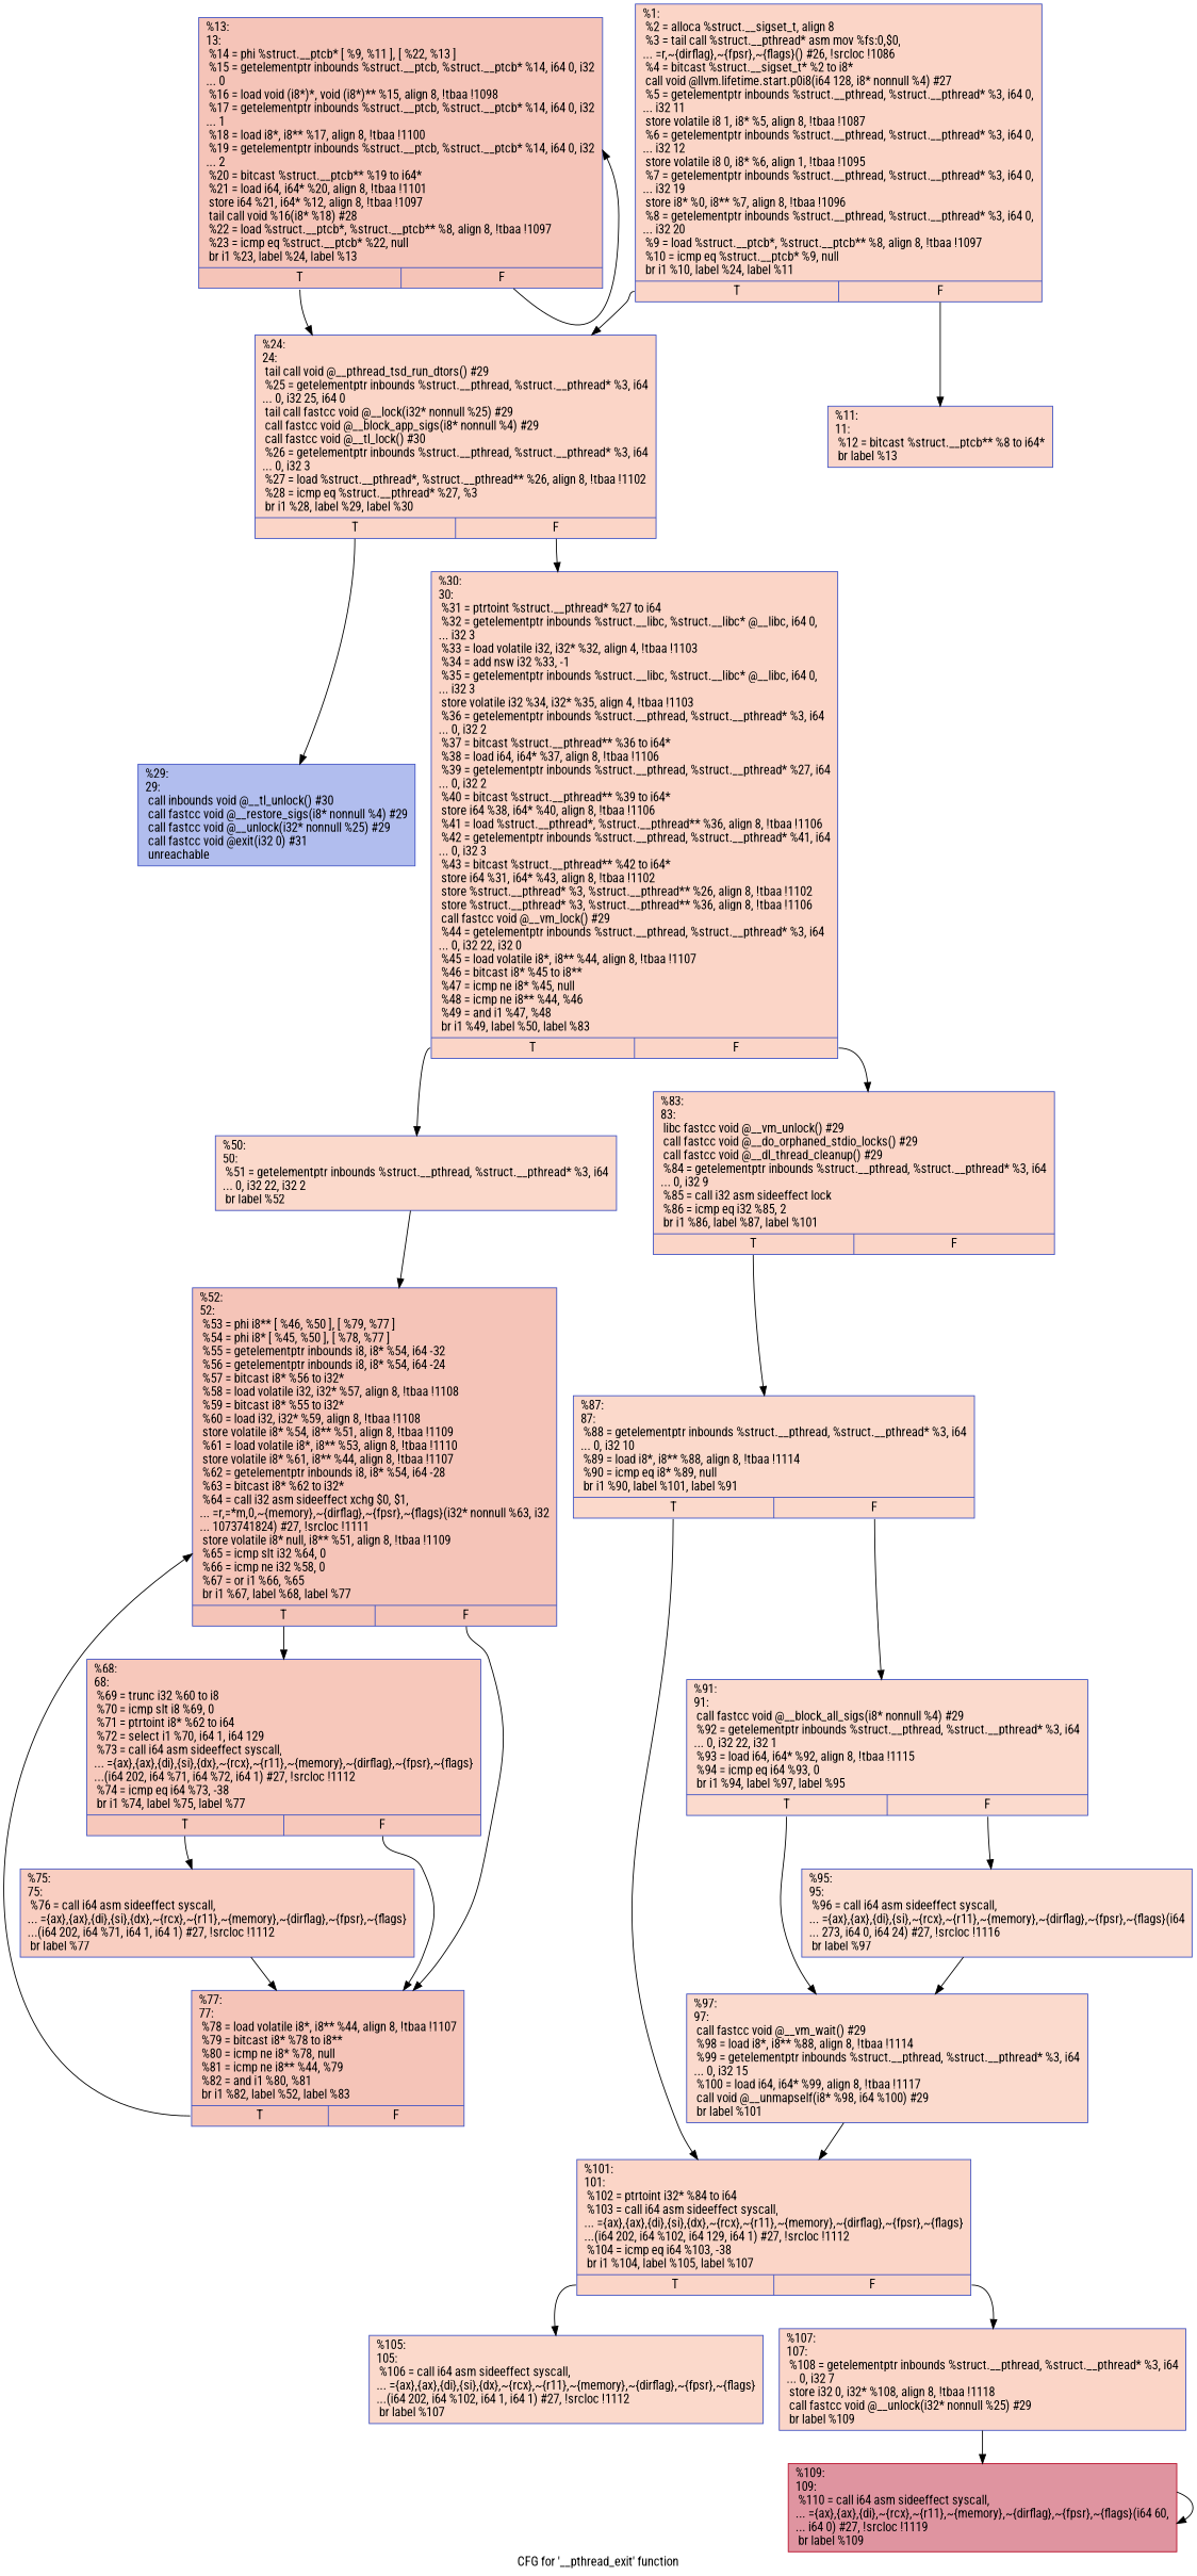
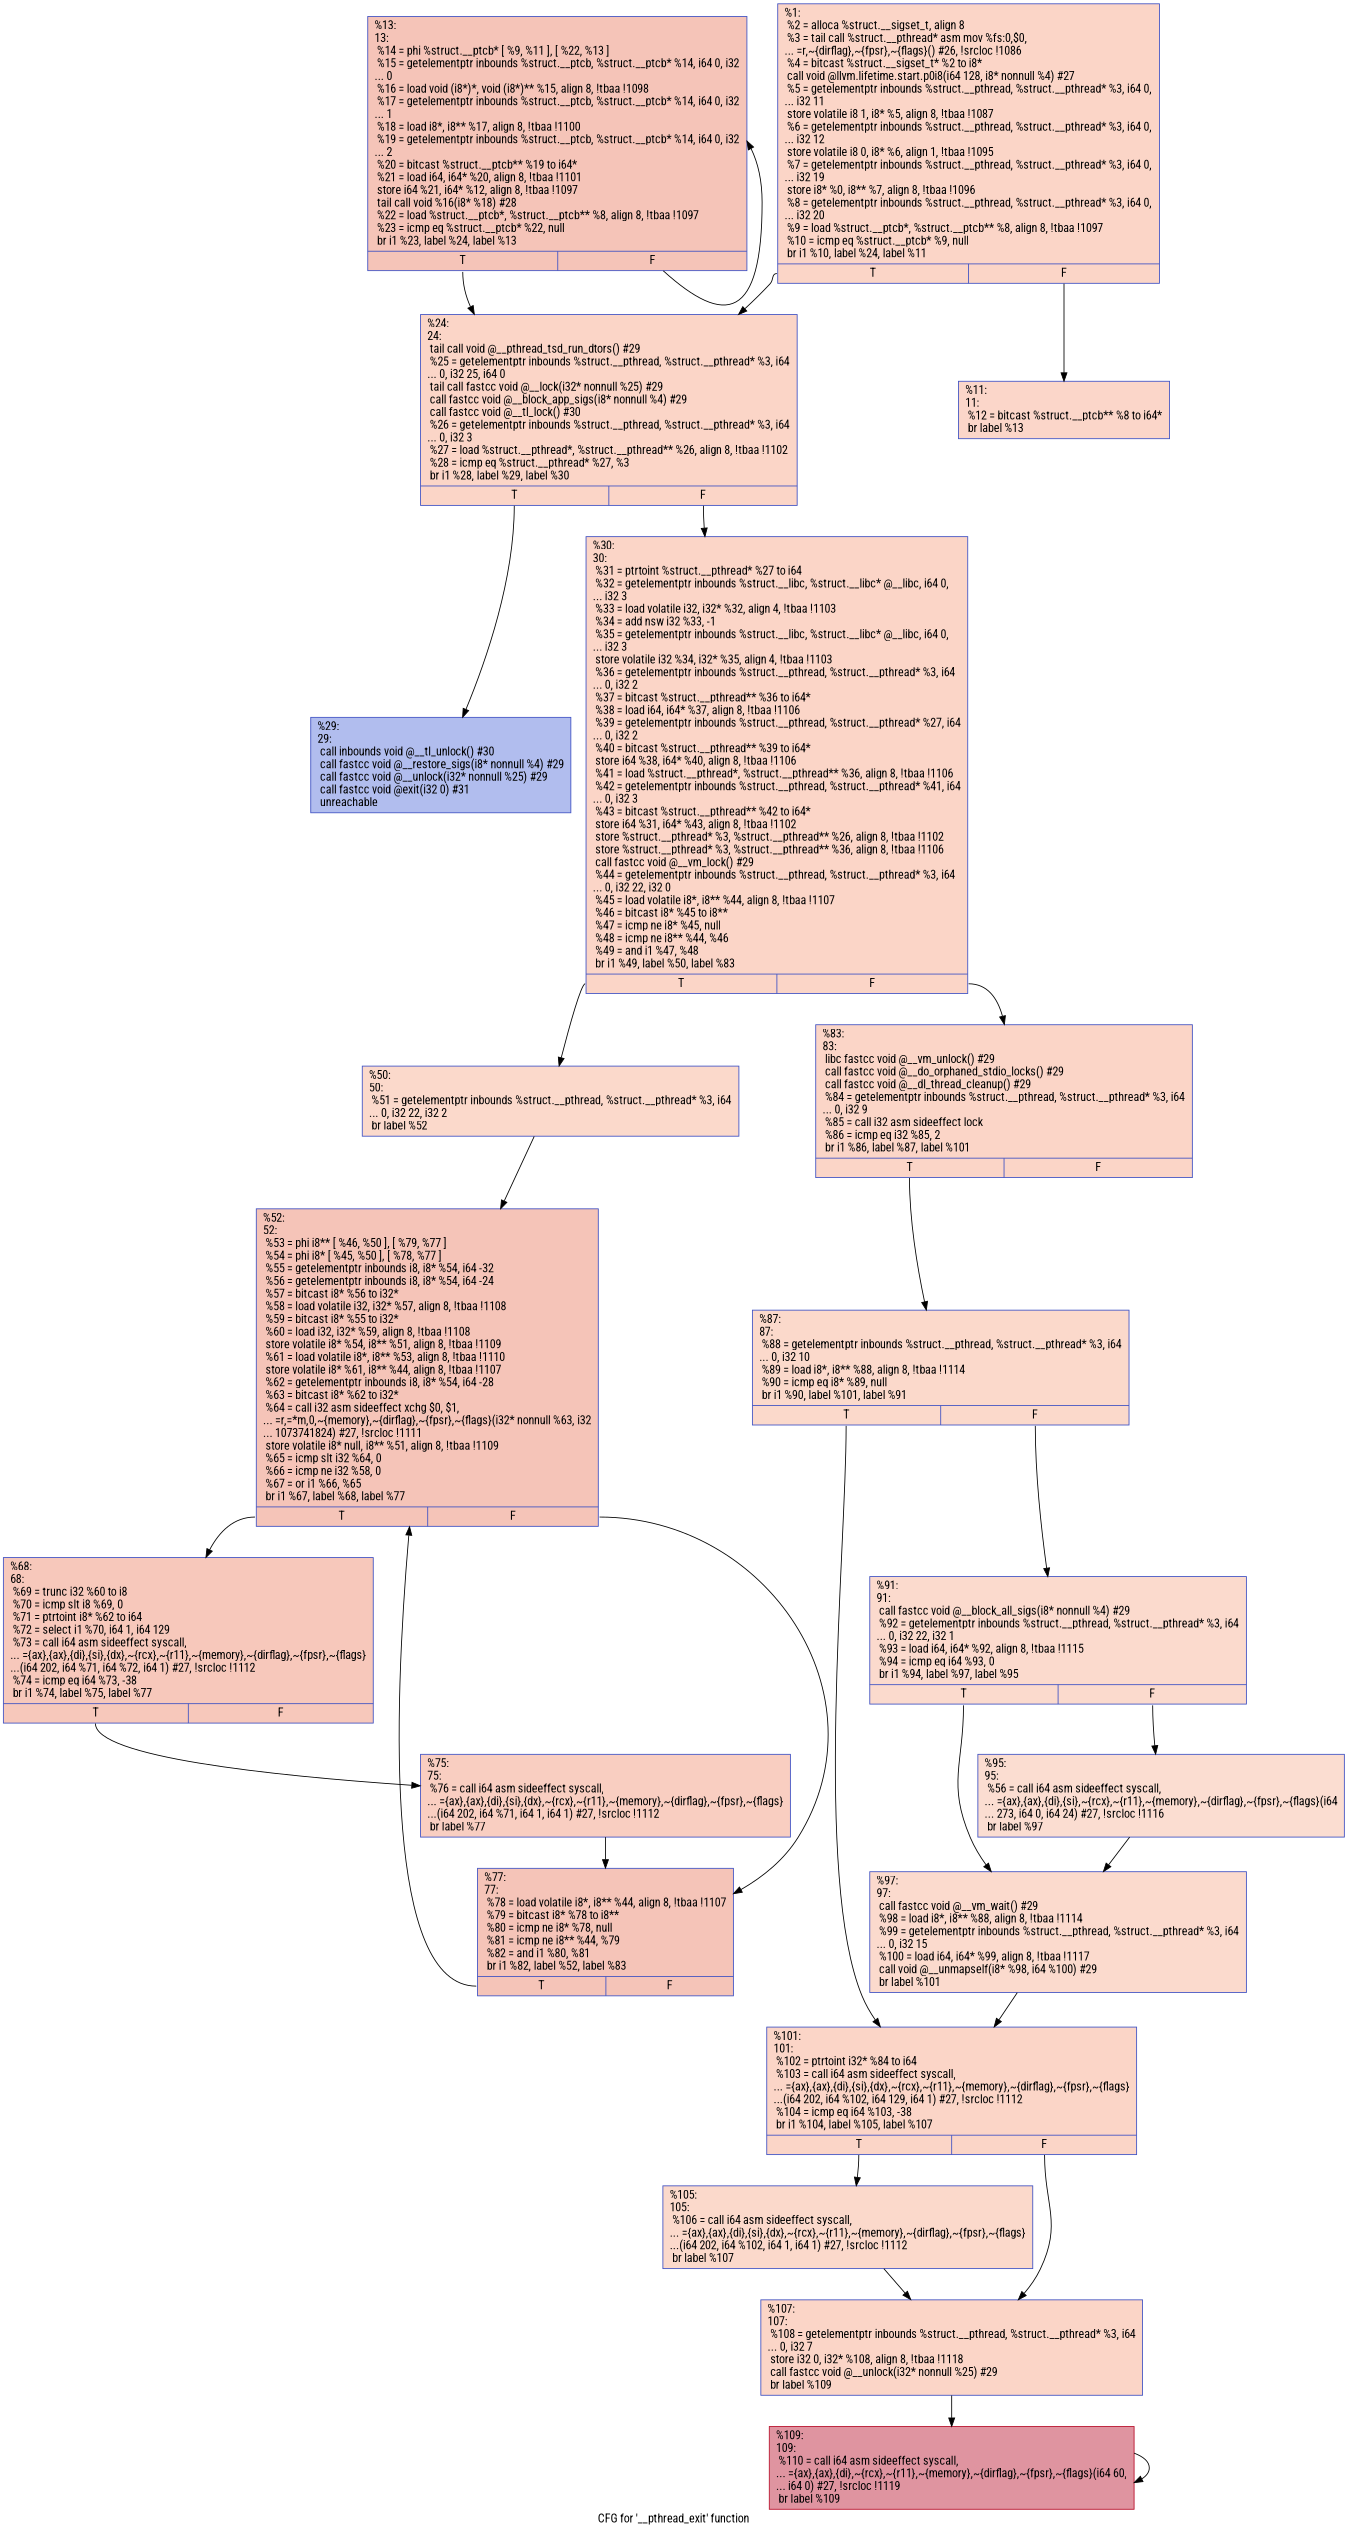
  digraph {
    fontname="Roboto Condensed"
    label="CFG for '__pthread_exit' function"
    node [color="#3d50c3ff" fillcolor="#f5a08170" fontname="Roboto Condensed" shape=record style=filled]
    edge [fontname="Roboto Condensed" tailport=s0]
    n1 [label="{%1:\l  %2 = alloca %struct.__sigset_t, align 8\l  %3 = tail call %struct.__pthread* asm mov %fs:0,$0,\l... =r,~\{dirflag\},~\{fpsr\},~\{flags\}() #26, !srcloc !1086\l  %4 = bitcast %struct.__sigset_t* %2 to i8*\l  call void @llvm.lifetime.start.p0i8(i64 128, i8* nonnull %4) #27\l  %5 = getelementptr inbounds %struct.__pthread, %struct.__pthread* %3, i64 0,\l... i32 11\l  store volatile i8 1, i8* %5, align 8, !tbaa !1087\l  %6 = getelementptr inbounds %struct.__pthread, %struct.__pthread* %3, i64 0,\l... i32 12\l  store volatile i8 0, i8* %6, align 1, !tbaa !1095\l  %7 = getelementptr inbounds %struct.__pthread, %struct.__pthread* %3, i64 0,\l... i32 19\l  store i8* %0, i8** %7, align 8, !tbaa !1096\l  %8 = getelementptr inbounds %struct.__pthread, %struct.__pthread* %3, i64 0,\l... i32 20\l  %9 = load %struct.__ptcb*, %struct.__ptcb** %8, align 8, !tbaa !1097\l  %10 = icmp eq %struct.__ptcb* %9, null\l  br i1 %10, label %24, label %11\l|{<s0>T|<s1>F}}"]
    n2 [label="{%24:\l24:                                               \l  tail call void @__pthread_tsd_run_dtors() #29\l  %25 = getelementptr inbounds %struct.__pthread, %struct.__pthread* %3, i64\l... 0, i32 25, i64 0\l  tail call fastcc void @__lock(i32* nonnull %25) #29\l  call fastcc void @__block_app_sigs(i8* nonnull %4) #29\l  call fastcc void @__tl_lock() #30\l  %26 = getelementptr inbounds %struct.__pthread, %struct.__pthread* %3, i64\l... 0, i32 3\l  %27 = load %struct.__pthread*, %struct.__pthread** %26, align 8, !tbaa !1102\l  %28 = icmp eq %struct.__pthread* %27, %3\l  br i1 %28, label %29, label %30\l|{<s0>T|<s1>F}}"]
    n3 [fillcolor="#f6a38570" label="{%11:\l11:                                               \l  %12 = bitcast %struct.__ptcb** %8 to i64*\l  br label %13\l}"]
    n4 [fillcolor="#4f69d970" label="{%29:\l29:                                               \l  call inbounds void @__tl_unlock() #30\l  call fastcc void @__restore_sigs(i8* nonnull %4) #29\l  call fastcc void @__unlock(i32* nonnull %25) #29\l  call fastcc void @exit(i32 0) #31\l  unreachable\l}"]
    n5 [label="{%30:\l30:                                               \l  %31 = ptrtoint %struct.__pthread* %27 to i64\l  %32 = getelementptr inbounds %struct.__libc, %struct.__libc* @__libc, i64 0,\l... i32 3\l  %33 = load volatile i32, i32* %32, align 4, !tbaa !1103\l  %34 = add nsw i32 %33, -1\l  %35 = getelementptr inbounds %struct.__libc, %struct.__libc* @__libc, i64 0,\l... i32 3\l  store volatile i32 %34, i32* %35, align 4, !tbaa !1103\l  %36 = getelementptr inbounds %struct.__pthread, %struct.__pthread* %3, i64\l... 0, i32 2\l  %37 = bitcast %struct.__pthread** %36 to i64*\l  %38 = load i64, i64* %37, align 8, !tbaa !1106\l  %39 = getelementptr inbounds %struct.__pthread, %struct.__pthread* %27, i64\l... 0, i32 2\l  %40 = bitcast %struct.__pthread** %39 to i64*\l  store i64 %38, i64* %40, align 8, !tbaa !1106\l  %41 = load %struct.__pthread*, %struct.__pthread** %36, align 8, !tbaa !1106\l  %42 = getelementptr inbounds %struct.__pthread, %struct.__pthread* %41, i64\l... 0, i32 3\l  %43 = bitcast %struct.__pthread** %42 to i64*\l  store i64 %31, i64* %43, align 8, !tbaa !1102\l  store %struct.__pthread* %3, %struct.__pthread** %26, align 8, !tbaa !1102\l  store %struct.__pthread* %3, %struct.__pthread** %36, align 8, !tbaa !1106\l  call fastcc void @__vm_lock() #29\l  %44 = getelementptr inbounds %struct.__pthread, %struct.__pthread* %3, i64\l... 0, i32 22, i32 0\l  %45 = load volatile i8*, i8** %44, align 8, !tbaa !1107\l  %46 = bitcast i8* %45 to i8**\l  %47 = icmp ne i8* %45, null\l  %48 = icmp ne i8** %44, %46\l  %49 = and i1 %47, %48\l  br i1 %49, label %50, label %83\l|{<s0>T|<s1>F}}"]
    n6 [fillcolor="#f7a88970" label="{%50:\l50:                                               \l  %51 = getelementptr inbounds %struct.__pthread, %struct.__pthread* %3, i64\l... 0, i32 22, i32 2\l  br label %52\l}"]
    n7 [label="{%83:\l83:                                               \l  libc fastcc void @__vm_unlock() #29\l  call fastcc void @__do_orphaned_stdio_locks() #29\l  call fastcc void @__dl_thread_cleanup() #29\l  %84 = getelementptr inbounds %struct.__pthread, %struct.__pthread* %3, i64\l... 0, i32 9\l  %85 = call i32 asm sideeffect lock \l  %86 = icmp eq i32 %85, 2\l  br i1 %86, label %87, label %101\l|{<s0>T|<s1>F}}"]
    n8 [fillcolor="#e97a5f70" label="{%13:\l13:                                               \l  %14 = phi %struct.__ptcb* [ %9, %11 ], [ %22, %13 ]\l  %15 = getelementptr inbounds %struct.__ptcb, %struct.__ptcb* %14, i64 0, i32\l... 0\l  %16 = load void (i8*)*, void (i8*)** %15, align 8, !tbaa !1098\l  %17 = getelementptr inbounds %struct.__ptcb, %struct.__ptcb* %14, i64 0, i32\l... 1\l  %18 = load i8*, i8** %17, align 8, !tbaa !1100\l  %19 = getelementptr inbounds %struct.__ptcb, %struct.__ptcb* %14, i64 0, i32\l... 2\l  %20 = bitcast %struct.__ptcb** %19 to i64*\l  %21 = load i64, i64* %20, align 8, !tbaa !1101\l  store i64 %21, i64* %12, align 8, !tbaa !1097\l  tail call void %16(i8* %18) #28\l  %22 = load %struct.__ptcb*, %struct.__ptcb** %8, align 8, !tbaa !1097\l  %23 = icmp eq %struct.__ptcb* %22, null\l  br i1 %23, label %24, label %13\l|{<s0>T|<s1>F}}"]
    n9 [fillcolor="#e97a5f70" label="{%52:\l52:                                               \l  %53 = phi i8** [ %46, %50 ], [ %79, %77 ]\l  %54 = phi i8* [ %45, %50 ], [ %78, %77 ]\l  %55 = getelementptr inbounds i8, i8* %54, i64 -32\l  %56 = getelementptr inbounds i8, i8* %54, i64 -24\l  %57 = bitcast i8* %56 to i32*\l  %58 = load volatile i32, i32* %57, align 8, !tbaa !1108\l  %59 = bitcast i8* %55 to i32*\l  %60 = load i32, i32* %59, align 8, !tbaa !1108\l  store volatile i8* %54, i8** %51, align 8, !tbaa !1109\l  %61 = load volatile i8*, i8** %53, align 8, !tbaa !1110\l  store volatile i8* %61, i8** %44, align 8, !tbaa !1107\l  %62 = getelementptr inbounds i8, i8* %54, i64 -28\l  %63 = bitcast i8* %62 to i32*\l  %64 = call i32 asm sideeffect xchg $0, $1,\l... =r,=*m,0,~\{memory\},~\{dirflag\},~\{fpsr\},~\{flags\}(i32* nonnull %63, i32\l... 1073741824) #27, !srcloc !1111\l  store volatile i8* null, i8** %51, align 8, !tbaa !1109\l  %65 = icmp slt i32 %64, 0\l  %66 = icmp ne i32 %58, 0\l  %67 = or i1 %66, %65\l  br i1 %67, label %68, label %77\l|{<s0>T|<s1>F}}"]
    n10 [fillcolor="#f7a88970" label="{%87:\l87:                                               \l  %88 = getelementptr inbounds %struct.__pthread, %struct.__pthread* %3, i64\l... 0, i32 10\l  %89 = load i8*, i8** %88, align 8, !tbaa !1114\l  %90 = icmp eq i8* %89, null\l  br i1 %90, label %101, label %91\l|{<s0>T|<s1>F}}"]
    n11 [fillcolor="#ed836670" label="{%68:\l68:                                               \l  %69 = trunc i32 %60 to i8\l  %70 = icmp slt i8 %69, 0\l  %71 = ptrtoint i8* %62 to i64\l  %72 = select i1 %70, i64 1, i64 129\l  %73 = call i64 asm sideeffect syscall,\l... =\{ax\},\{ax\},\{di\},\{si\},\{dx\},~\{rcx\},~\{r11\},~\{memory\},~\{dirflag\},~\{fpsr\},~\{flags\}\l...(i64 202, i64 %71, i64 %72, i64 1) #27, !srcloc !1112\l  %74 = icmp eq i64 %73, -38\l  br i1 %74, label %75, label %77\l|{<s0>T|<s1>F}}"]
    n12 [fillcolor="#e97a5f70" label="{%77:\l77:                                               \l  %78 = load volatile i8*, i8** %44, align 8, !tbaa !1107\l  %79 = bitcast i8* %78 to i8**\l  %80 = icmp ne i8* %78, null\l  %81 = icmp ne i8** %44, %79\l  %82 = and i1 %80, %81\l  br i1 %82, label %52, label %83\l|{<s0>T|<s1>F}}"]
    n13 [label="{%101:\l101:                                              \l  %102 = ptrtoint i32* %84 to i64\l  %103 = call i64 asm sideeffect syscall,\l... =\{ax\},\{ax\},\{di\},\{si\},\{dx\},~\{rcx\},~\{r11\},~\{memory\},~\{dirflag\},~\{fpsr\},~\{flags\}\l...(i64 202, i64 %102, i64 129, i64 1) #27, !srcloc !1112\l  %104 = icmp eq i64 %103, -38\l  br i1 %104, label %105, label %107\l|{<s0>T|<s1>F}}"]
    n14 [fillcolor="#f7ac8e70" label="{%91:\l91:                                               \l  call fastcc void @__block_all_sigs(i8* nonnull %4) #29\l  %92 = getelementptr inbounds %struct.__pthread, %struct.__pthread* %3, i64\l... 0, i32 22, i32 1\l  %93 = load i64, i64* %92, align 8, !tbaa !1115\l  %94 = icmp eq i64 %93, 0\l  br i1 %94, label %97, label %95\l|{<s0>T|<s1>F}}"]
    n15 [fillcolor="#f7a88970" label="{%105:\l105:                                              \l  %106 = call i64 asm sideeffect syscall,\l... =\{ax\},\{ax\},\{di\},\{si\},\{dx\},~\{rcx\},~\{r11\},~\{memory\},~\{dirflag\},~\{fpsr\},~\{flags\}\l...(i64 202, i64 %102, i64 1, i64 1) #27, !srcloc !1112\l  br label %107\l}"]
    n16 [label="{%107:\l107:                                              \l  %108 = getelementptr inbounds %struct.__pthread, %struct.__pthread* %3, i64\l... 0, i32 7\l  store i32 0, i32* %108, align 8, !tbaa !1118\l  call fastcc void @__unlock(i32* nonnull %25) #29\l  br label %109\l}"]
    n17 [fillcolor="#f2907270" label="{%75:\l75:                                               \l  %76 = call i64 asm sideeffect syscall,\l... =\{ax\},\{ax\},\{di\},\{si\},\{dx\},~\{rcx\},~\{r11\},~\{memory\},~\{dirflag\},~\{fpsr\},~\{flags\}\l...(i64 202, i64 %71, i64 1, i64 1) #27, !srcloc !1112\l  br label %77\l}"]
    n18 [fillcolor="#f7ac8e70" label="{%97:\l97:                                               \l  call fastcc void @__vm_wait() #29\l  %98 = load i8*, i8** %88, align 8, !tbaa !1114\l  %99 = getelementptr inbounds %struct.__pthread, %struct.__pthread* %3, i64\l... 0, i32 15\l  %100 = load i64, i64* %99, align 8, !tbaa !1117\l  call void @__unmapself(i8* %98, i64 %100) #29\l  br label %101\l}"]
-   n19 [fillcolor="#f7b39670" label="{%95:\l95:                                               \l  %96 = call i64 asm sideeffect syscall,\l... =\{ax\},\{ax\},\{di\},\{si\},~\{rcx\},~\{r11\},~\{memory\},~\{dirflag\},~\{fpsr\},~\{flags\}(i64\l... 273, i64 0, i64 24) #27, !srcloc !1116\l  br label %97\l}"]
+   n19 [fillcolor="#f7b39670" label="{%95:\l95:                                               \l  %56 = call i64 asm sideeffect syscall,\l... =\{ax\},\{ax\},\{di\},\{si\},~\{rcx\},~\{r11\},~\{memory\},~\{dirflag\},~\{fpsr\},~\{flags\}(i64\l... 273, i64 0, i64 24) #27, !srcloc !1116\l  br label %97\l}"]
    n20 [color="#b70d28ff" fillcolor="#b70d2870" label="{%109:\l109:                                              \l  %110 = call i64 asm sideeffect syscall,\l... =\{ax\},\{ax\},\{di\},~\{rcx\},~\{r11\},~\{memory\},~\{dirflag\},~\{fpsr\},~\{flags\}(i64 60,\l... i64 0) #27, !srcloc !1119\l  br label %109\l}"]
    n1 -> n2
    n1 -> n3 [tailport=s1]
    n2 -> n4
    n2 -> n5 [tailport=s1]
    n5 -> n6
    n5 -> n7 [tailport=s1]
    n6 -> n9
    n7 -> n10
    n8 -> n2
    n8 -> n8 [tailport=s1]
    n9 -> n11
    n9 -> n12 [tailport=s1]
    n10 -> n13
    n10 -> n14 [tailport=s1]
-   n11 -> n12 [tailport=s1]
    n11 -> n17
    n12 -> n9
    n13 -> n15
    n13 -> n16 [tailport=s1]
    n14 -> n18
    n14 -> n19 [tailport=s1]
+   n15 -> n16
    n16 -> n20
    n17 -> n12
    n18 -> n13
    n19 -> n18
    n20 -> n20
  }
